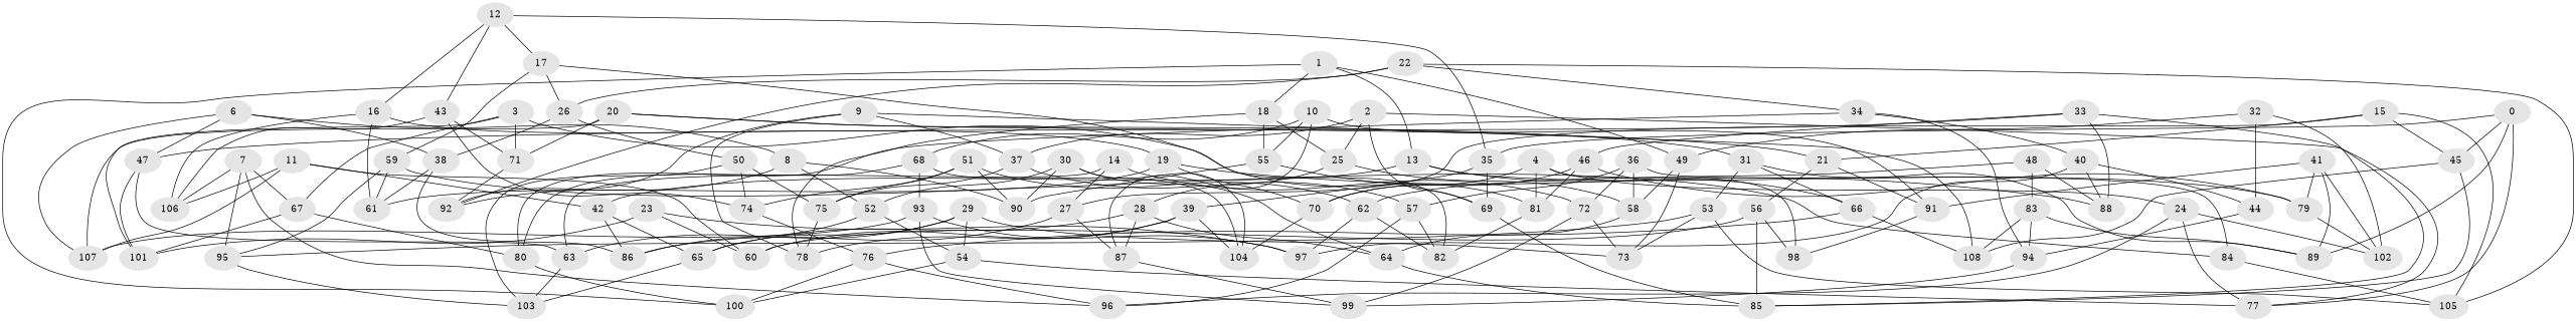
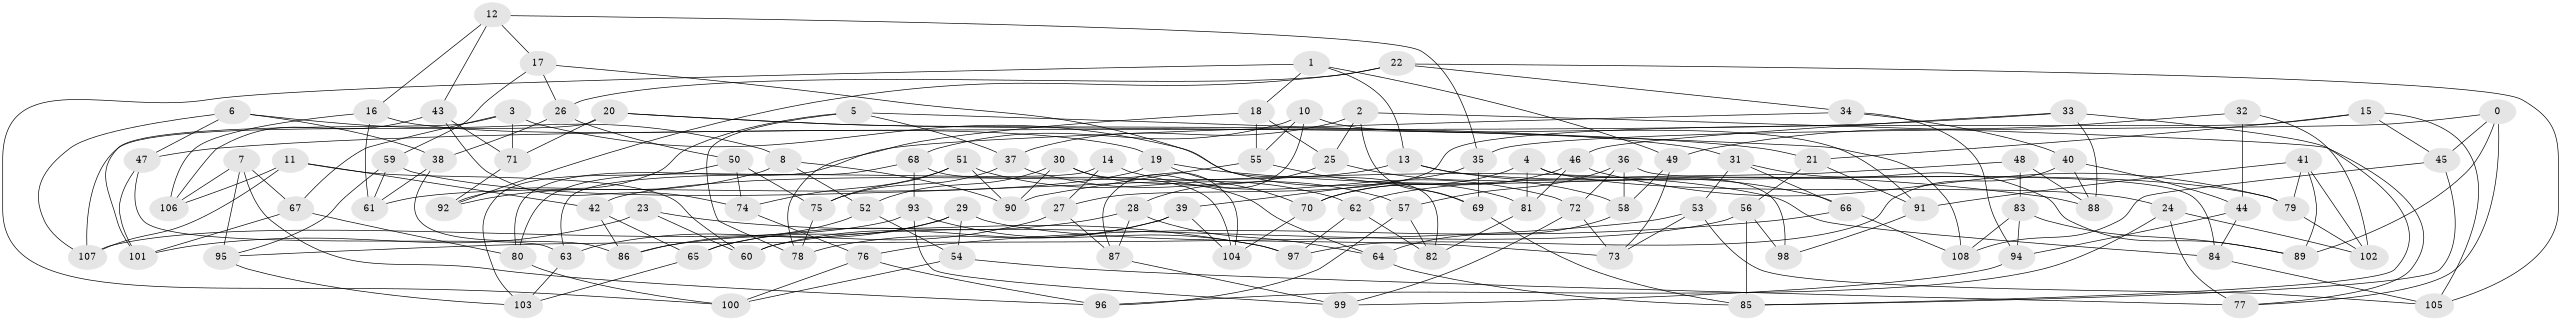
  graph {
    node [color=gray90 style=filled]
    1
    13
    18
    49
    100
    42
    66
    79
    25
    78
    55
    58
    73
    2
    37
    69
    77
    28
    57
    75
    85
    3
    67
    71
    81
    101
    80
    92
    82
    4
    24
    70
    98
    96
    102
    104
    n37 [label=0]
    35
    45
    89
    39
    108
    6
    8
    38
    47
    107
    52
    90
    61
    86
    63
    7
    95
    106
    103
    54
-   9
+   9 [label=5]
    10
    68
    87
    91
    93
    99
    11
    60
    65
    12
    16
    17
    43
    19
    26
    59
    74
    76
    14
    27
    72
    48
    88
    62
    83
    15
    21
    105
    56
    50
    84
    20
    31
    53
    22
    34
    40
    94
    23
    97
    32
    44
    64
    29
    30
    33
    46
    36
    41
    51
    1 -- 13
    1 -- 18
    1 -- 49
    1 -- 100
    13 -- 42
    13 -- 66
    13 -- 79
    18 -- 25
    18 -- 78
    18 -- 55
    49 -- 58
    49 -- 73
    42 -- 86
    42 -- 65
    66 -- 108
    66 -- 76
    79 -- 102
    25 -- 58
    25 -- 28
    55 -- 69
    55 -- 90
    58 -- 64
    2 -- 25
    2 -- 37
    2 -- 69
    2 -- 77
    37 -- 57
    37 -- 75
    69 -- 85
    28 -- 87
    28 -- 65
    28 -- 64
    57 -- 82
    57 -- 96
    75 -- 78
    3 -- 67
    3 -- 71
    3 -- 81
    3 -- 101
    67 -- 101
    67 -- 80
    71 -- 92
    81 -- 82
    80 -- 100
    4 -- 81
    4 -- 24
    4 -- 70
    4 -- 98
    24 -- 77
    24 -- 96
    24 -- 102
    70 -- 104
    n37 -- 77
    n37 -- 35
    n37 -- 45
    n37 -- 89
    35 -- 69
    35 -- 39
    45 -- 85
    45 -- 108
    39 -- 78
    39 -- 104
    39 -- 60
    6 -- 8
    6 -- 38
    6 -- 47
    6 -- 107
    8 -- 92
    8 -- 52
    8 -- 90
    38 -- 61
    38 -- 86
    47 -- 101
    47 -- 63
    52 -- 86
    52 -- 54
    63 -- 103
    7 -- 67
    7 -- 96
    7 -- 95
    7 -- 106
    95 -- 103
    54 -- 100
    54 -- 77
    9 -- 78
    9 -- 37
    9 -- 92
    9 -- 108
    10 -- 55
    10 -- 68
    10 -- 87
    10 -- 91
    68 -- 80
    68 -- 104
    68 -- 93
    87 -- 99
    91 -- 98
    93 -- 107
    93 -- 99
    93 -- 97
    11 -- 42
    11 -- 107
    11 -- 106
    11 -- 60
    65 -- 103
    12 -- 35
    12 -- 16
    12 -- 17
    12 -- 43
    16 -- 61
    16 -- 106
    16 -- 19
    17 -- 82
    17 -- 26
    17 -- 59
    43 -- 71
    43 -- 106
    43 -- 74
    19 -- 70
    19 -- 61
    19 -- 88
    26 -- 38
    26 -- 50
    59 -- 61
    59 -- 95
    59 -- 84
    74 -- 76
    76 -- 100
    76 -- 96
    14 -- 63
    14 -- 27
    14 -- 72
    27 -- 86
    27 -- 87
    72 -- 73
    72 -- 99
    48 -- 88
    48 -- 62
    48 -- 83
    62 -- 82
    62 -- 97
    83 -- 89
    83 -- 108
    83 -- 94
    15 -- 45
    15 -- 27
    15 -- 21
    15 -- 105
    21 -- 91
    21 -- 56
    56 -- 85
    56 -- 98
    56 -- 60
    50 -- 75
    50 -- 103
    50 -- 74
    84 -- 105
    20 -- 71
    20 -- 107
    20 -- 21
    20 -- 31
    31 -- 66
    31 -- 89
    31 -- 53
    53 -- 73
    53 -- 95
    53 -- 105
    22 -- 92
    22 -- 26
    22 -- 105
    22 -- 34
    34 -- 80
    34 -- 40
    34 -- 94
    40 -- 88
    40 -- 97
    40 -- 44
    94 -- 99
    23 -- 101
    23 -- 60
    23 -- 97
    32 -- 49
    32 -- 102
    32 -- 44
+   44 -- 84
    44 -- 94
    64 -- 85
    29 -- 73
    29 -- 63
    29 -- 54
    29 -- 65
    30 -- 104
    30 -- 52
    30 -- 90
    30 -- 64
    33 -- 85
    33 -- 47
    33 -- 88
    33 -- 46
    46 -- 79
    46 -- 81
    46 -- 70
    36 -- 58
    36 -- 57
    36 -- 72
    36 -- 84
    41 -- 79
    41 -- 102
    41 -- 89
    41 -- 91
    51 -- 75
    51 -- 90
    51 -- 74
    51 -- 62
  }
